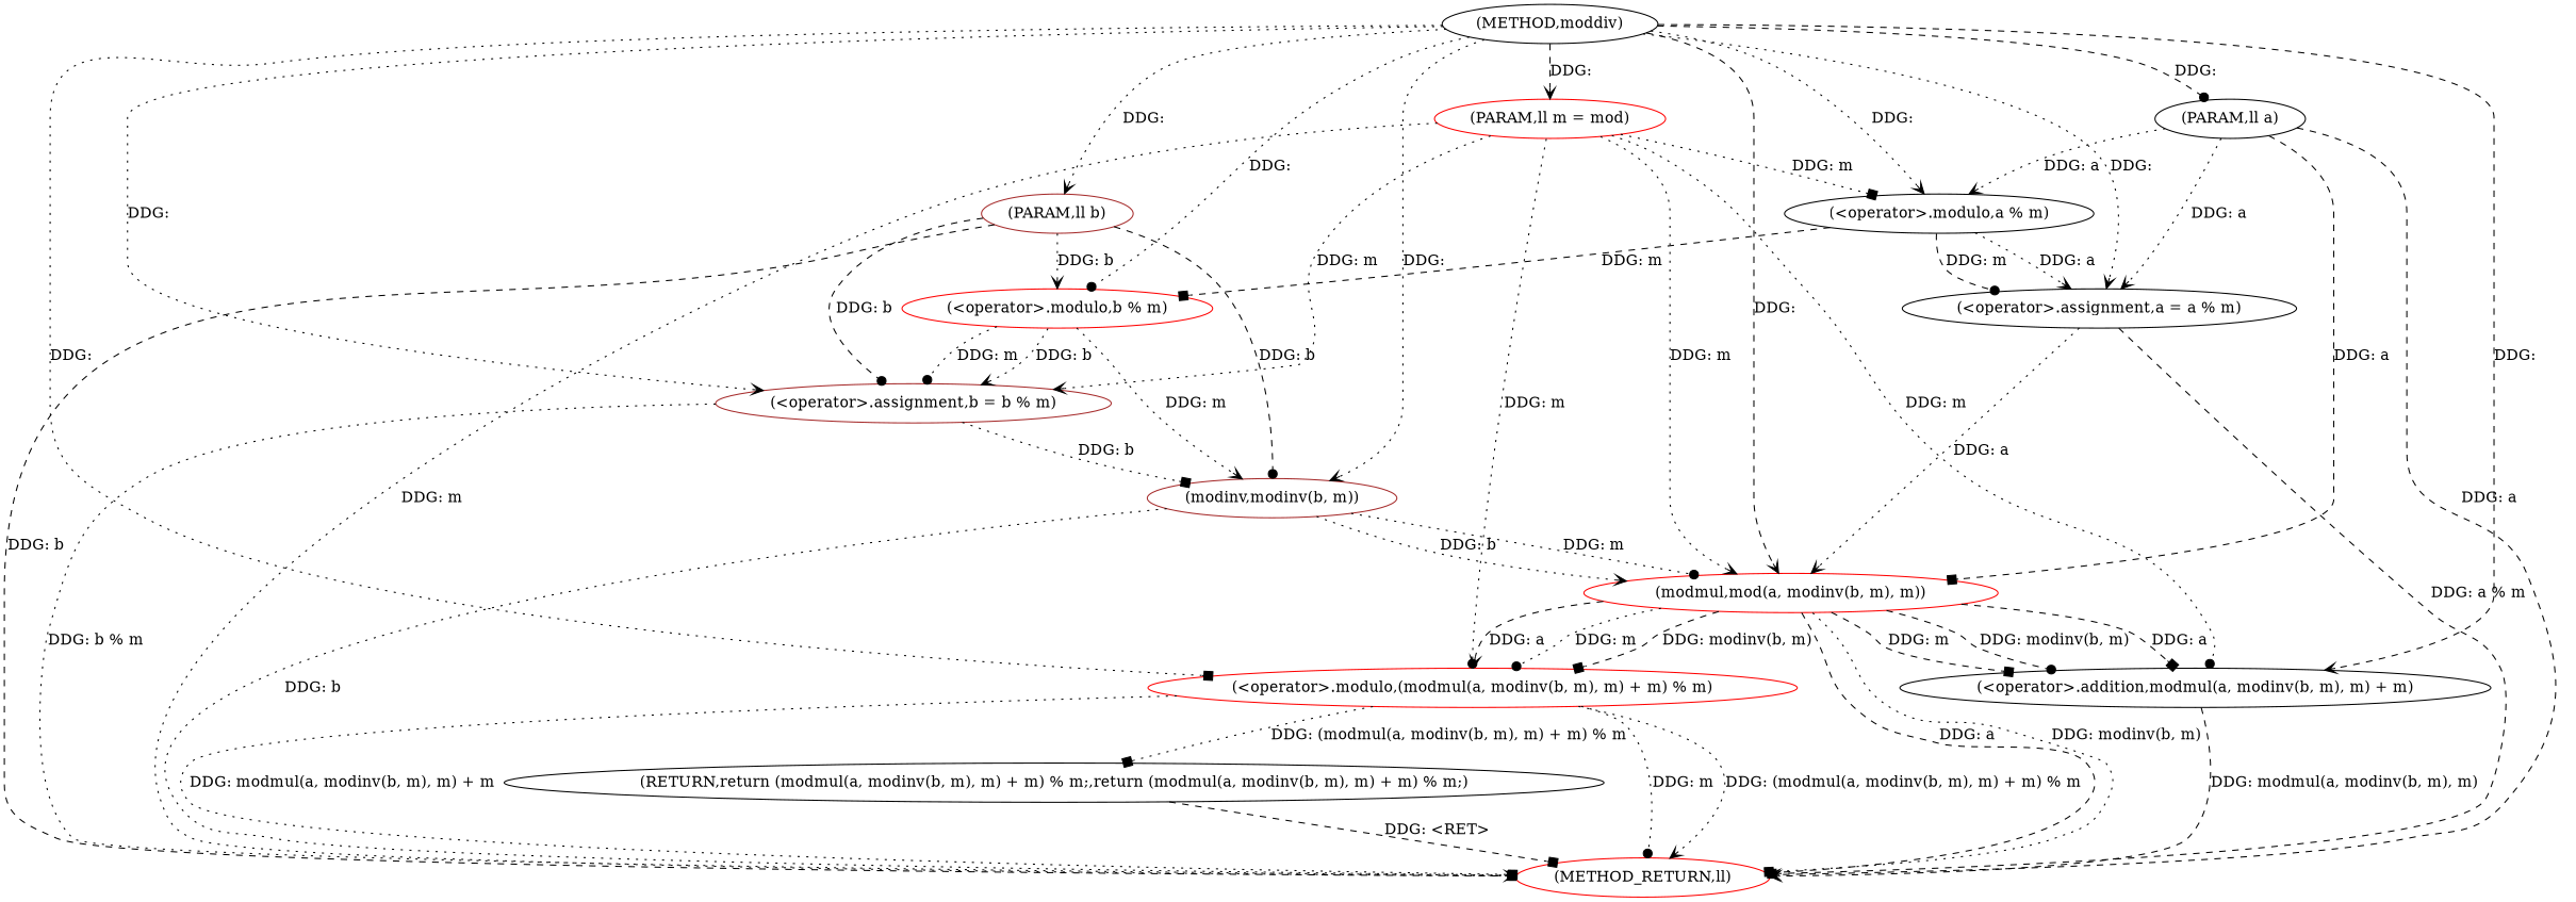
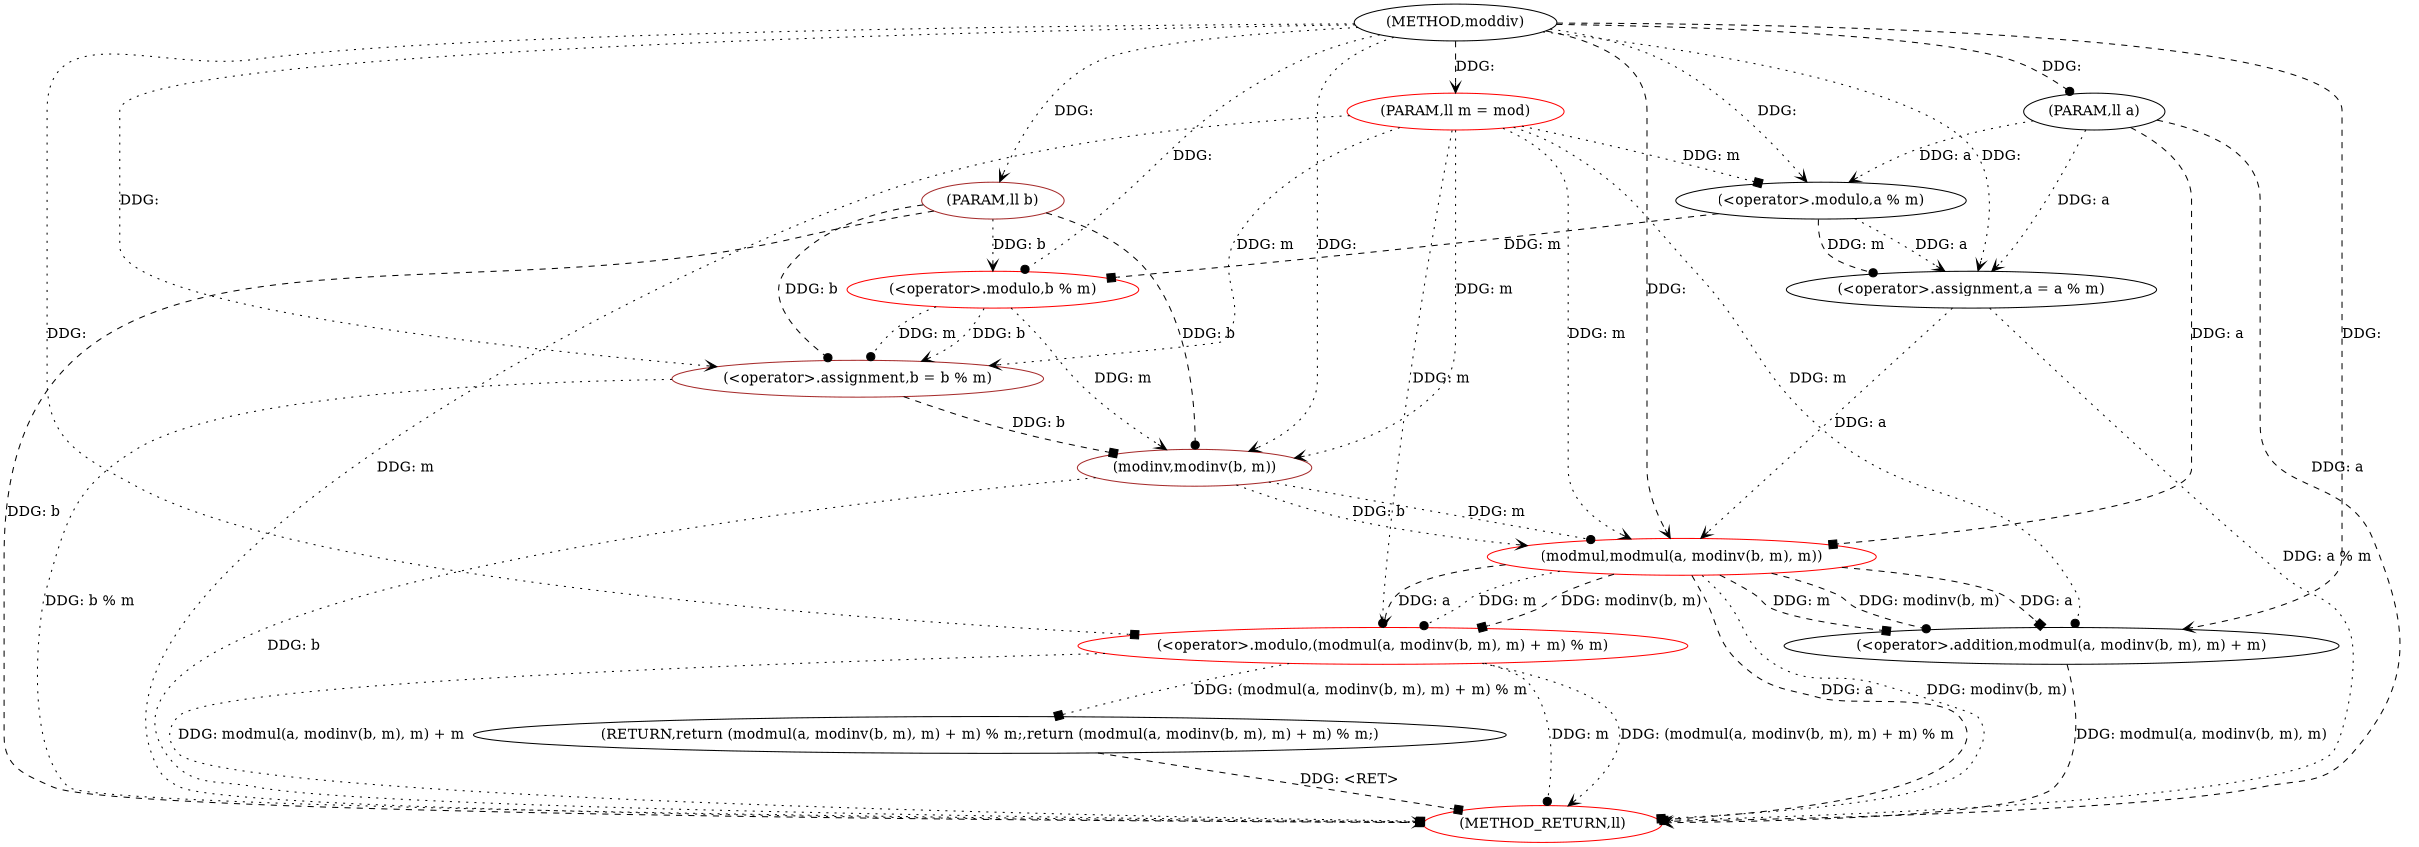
  digraph {
    node [color=black]
    edge [arrowhead=vee style=dotted]
    n1 [label="(METHOD,moddiv)"]
    n2 [label="(PARAM,ll a)"]
    n3 [color=brown label="(PARAM,ll b)"]
    n4 [color=red label="(PARAM,ll m = mod)"]
    n5 [label="(<operator>.assignment,a = a % m)"]
    n6 [color=brown label="(<operator>.assignment,b = b % m)"]
    n7 [color=red label="(<operator>.modulo,(modmul(a, modinv(b, m), m) + m) % m)"]
    n8 [label="(<operator>.modulo,a % m)"]
    n9 [color=red label="(<operator>.modulo,b % m)"]
    n10 [label="(<operator>.addition,modmul(a, modinv(b, m), m) + m)"]
-   n11 [color=red label="(modmul,mod(a, modinv(b, m), m))"]
+   n11 [color=red label="(modmul,modmul(a, modinv(b, m), m))"]
    n12 [color=brown label="(modinv,modinv(b, m))"]
    n13 [color=red label="(METHOD_RETURN,ll)"]
    n14 [label="(RETURN,return (modmul(a, modinv(b, m), m) + m) % m;,return (modmul(a, modinv(b, m), m) + m) % m;)"]
    n1 -> n2 [arrowhead=dot label="DDG: " style=dashed]
    n1 -> n3 [label="DDG: "]
    n1 -> n4 [label="DDG: " style=dashed]
    n1 -> n5 [label="DDG: "]
    n1 -> n6 [label="DDG: "]
    n1 -> n7 [arrowhead=box label="DDG: "]
    n1 -> n8 [label="DDG: "]
    n1 -> n9 [arrowhead=dot label="DDG: "]
    n1 -> n10 [label="DDG: " style=dashed]
    n1 -> n11 [label="DDG: " style=dashed]
    n1 -> n12 [label="DDG: "]
    n2 -> n5 [label="DDG: a"]
    n2 -> n8 [label="DDG: a"]
    n2 -> n11 [arrowhead=box label="DDG: a" style=dashed]
    n2 -> n13 [label="DDG: a" style=dashed]
    n3 -> n6 [arrowhead=dot label="DDG: b" style=dashed]
    n3 -> n9 [label="DDG: b"]
    n3 -> n12 [arrowhead=dot label="DDG: b" style=dashed]
    n3 -> n13 [arrowhead=box label="DDG: b" style=dashed]
    n4 -> n6 [label="DDG: m"]
    n4 -> n7 [arrowhead=dot label="DDG: m"]
    n4 -> n8 [arrowhead=box label="DDG: m"]
    n4 -> n10 [arrowhead=dot label="DDG: m"]
    n4 -> n11 [label="DDG: m"]
+   n4 -> n12 [label="DDG: m"]
    n4 -> n13 [label="DDG: m"]
    n5 -> n11 [label="DDG: a"]
-   n5 -> n13 [arrowhead=box label="DDG: a % m" style=dashed]
-   n6 -> n12 [arrowhead=box label="DDG: b"]
+   n5 -> n13 [arrowhead=box label="DDG: a % m"]
+   n6 -> n12 [arrowhead=box label="DDG: b" style=dashed]
    n6 -> n13 [arrowhead=dot label="DDG: b % m"]
    n7 -> n13 [arrowhead=box label="DDG: modmul(a, modinv(b, m), m) + m"]
    n7 -> n13 [arrowhead=dot label="DDG: m"]
    n7 -> n13 [label="DDG: (modmul(a, modinv(b, m), m) + m) % m"]
    n7 -> n14 [arrowhead=box label="DDG: (modmul(a, modinv(b, m), m) + m) % m"]
    n8 -> n5 [label="DDG: a"]
    n8 -> n5 [arrowhead=dot label="DDG: m" style=dashed]
    n8 -> n9 [arrowhead=box label="DDG: m" style=dashed]
    n9 -> n6 [arrowhead=dot label="DDG: m"]
    n9 -> n6 [label="DDG: b"]
    n9 -> n12 [label="DDG: m"]
    n10 -> n13 [label="DDG: modmul(a, modinv(b, m), m)" style=dashed]
    n11 -> n7 [arrowhead=dot label="DDG: m"]
    n11 -> n7 [arrowhead=box label="DDG: modinv(b, m)" style=dashed]
    n11 -> n7 [label="DDG: a" style=dashed]
    n11 -> n10 [arrowhead=dot label="DDG: modinv(b, m)" style=dashed]
    n11 -> n10 [arrowhead=box label="DDG: a" style=dashed]
    n11 -> n10 [arrowhead=box label="DDG: m" style=dashed]
    n11 -> n13 [arrowhead=dot label="DDG: a" style=dashed]
    n11 -> n13 [arrowhead=box label="DDG: modinv(b, m)"]
    n12 -> n11 [arrowhead=dot label="DDG: m"]
    n12 -> n11 [label="DDG: b"]
    n12 -> n13 [arrowhead=box label="DDG: b"]
    n14 -> n13 [arrowhead=box label="DDG: <RET>" style=dashed]
  }
